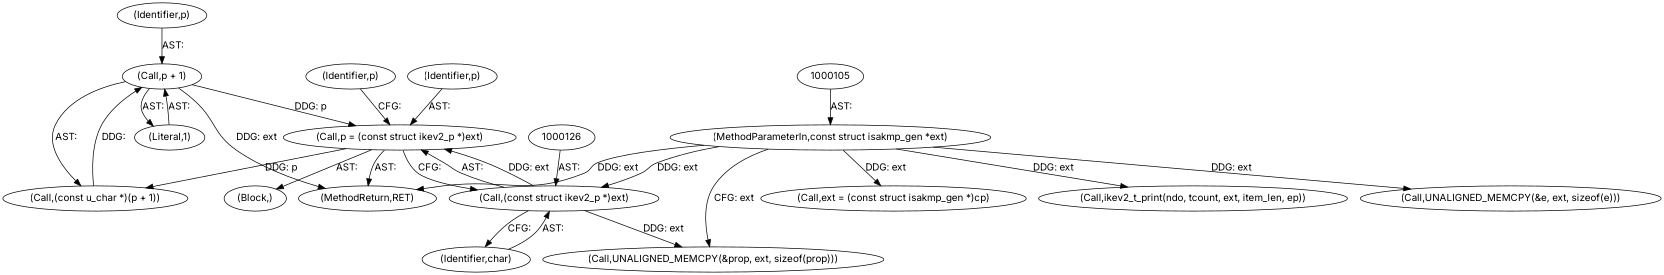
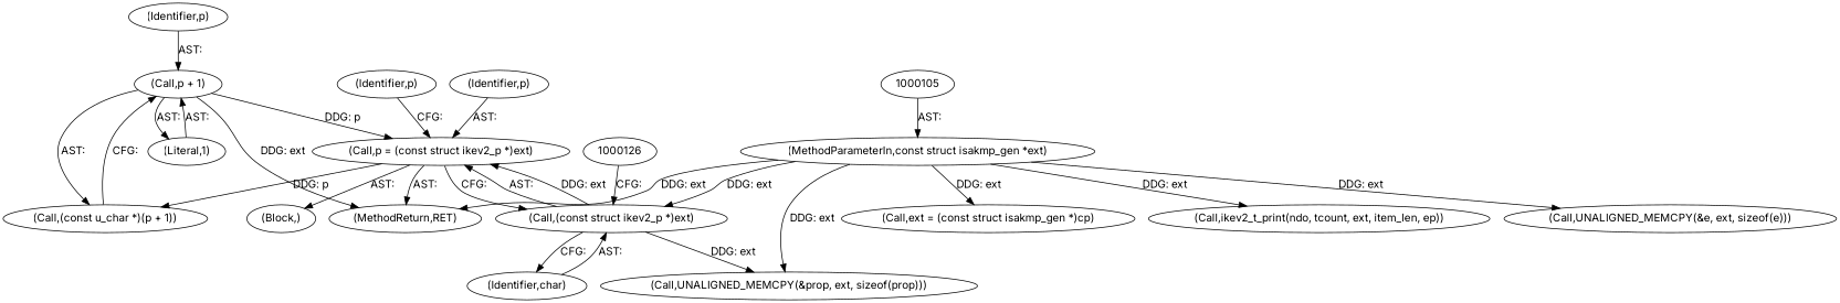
  digraph {
    fontname=Inter
    node [fontname=Inter]
    edge [fontname=Inter]
    n1 [label="(Call,p + 1)"]
    n2 [label="(Call,(const u_char *)(p + 1))"]
    n3 [label="(Literal,1)"]
    n4 [label="(MethodReturn,RET)"]
    n5 [label="(Call,p = (const struct ikev2_p *)ext)"]
    n6 [label="(Call,(const struct ikev2_p *)ext)"]
    n7 [label="(Block,)"]
    n8 [label="(Call,UNALIGNED_MEMCPY(&prop, ext, sizeof(prop)))"]
    n9 [label="(Identifier,char)"]
    n10 [label="(MethodParameterIn,const struct isakmp_gen *ext)"]
    n11 [label="(Call,UNALIGNED_MEMCPY(&e, ext, sizeof(e)))"]
    n12 [label="(Call,ext = (const struct isakmp_gen *)cp)"]
    n13 [label="(Call,ikev2_t_print(ndo, tcount, ext, item_len, ep))"]
    1000105
    n15 [label="(Identifier,p)"]
    n16 [label="(Identifier,p)"]
    n17 [label="(Identifier,p)"]
    1000126
    n1 -> n2 [label="AST: "]
    n1 -> n3 [label="AST: "]
    n1 -> n4 [label="DDG: ext"]
    n1 -> n5 [label="DDG: p"]
-   n2 -> n1 [label="DDG: "]
+   n2 -> n1 [label="CFG: "]
    n3 -> n1 [label="AST: "]
    n5 -> n2 [label="DDG: p"]
    n5 -> n4 [label="AST: "]
    n5 -> n6 [label="CFG: "]
    n5 -> n7 [label="AST: "]
    n6 -> n5 [label="AST: "]
    n6 -> n5 [label="DDG: ext"]
    n6 -> n8 [label="DDG: ext"]
    n6 -> n9 [label="CFG: "]
    n9 -> n6 [label="AST: "]
    n10 -> n4 [label="DDG: ext"]
    n10 -> n6 [label="DDG: ext"]
-   n10 -> n8 [label="CFG: ext"]
+   n10 -> n8 [label="DDG: ext"]
    n10 -> n11 [label="DDG: ext"]
    n10 -> n12 [label="DDG: ext"]
    n10 -> n13 [label="DDG: ext"]
    1000105 -> n10 [label="AST: "]
    n15 -> n1 [label="AST: "]
    n16 -> n5 [label="CFG: "]
    n17 -> n5 [label="AST: "]
-   1000126 -> n6 [label="AST: "]
+   1000126 -> n6 [label="CFG: "]
  }
